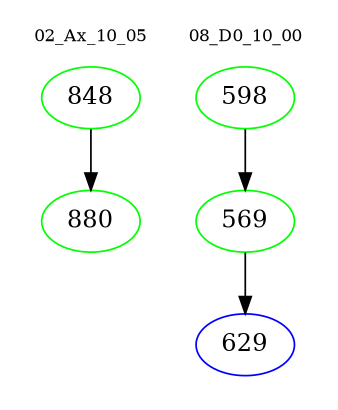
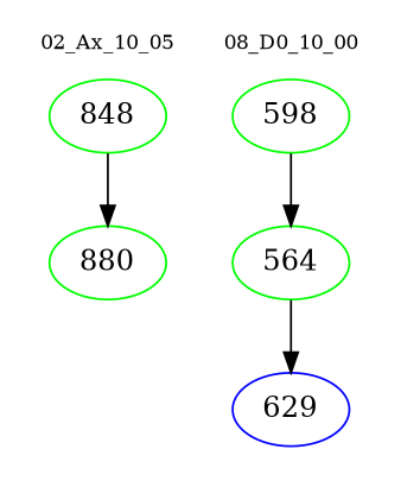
  digraph {
    node [color=green]
    edge [color=black]
    n1 [label=848]
    n2 [label=880]
    n3 [label=598]
-   n4 [label=569]
+   n4 [label=564]
    n5 [color=blue label=629]
    subgraph cluster_1 {
      color=white
      fontsize=10
      label="02_Ax_10_05"
      n1
      n2
    }
    subgraph cluster_2 {
      color=white
      fontsize=10
      label="08_D0_10_00"
      n3
      n4
      n5
    }
    n1 -> n2
    n3 -> n4
    n4 -> n5
  }
